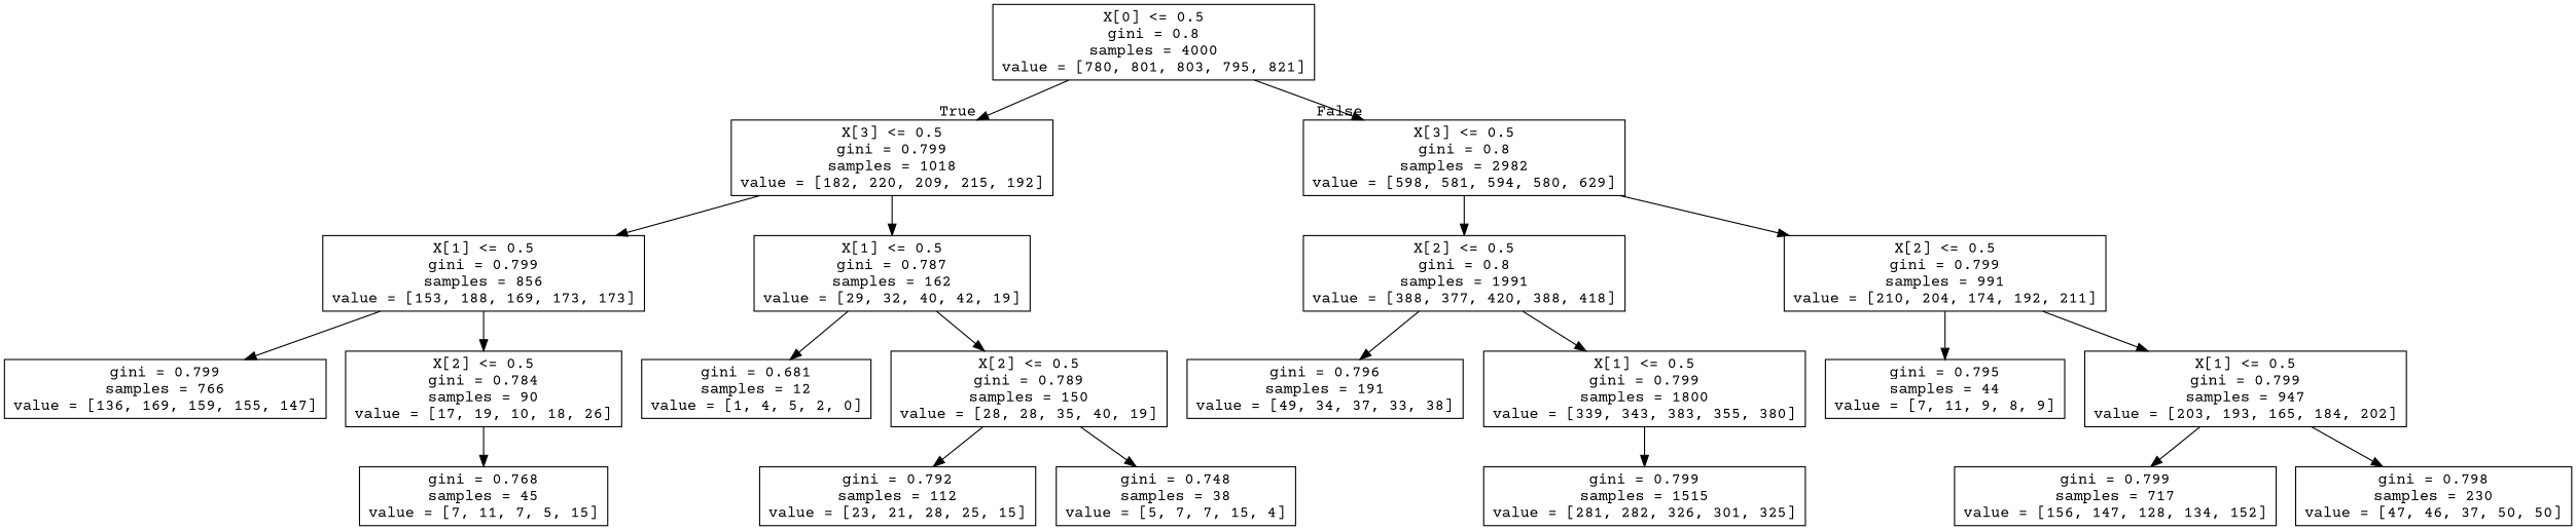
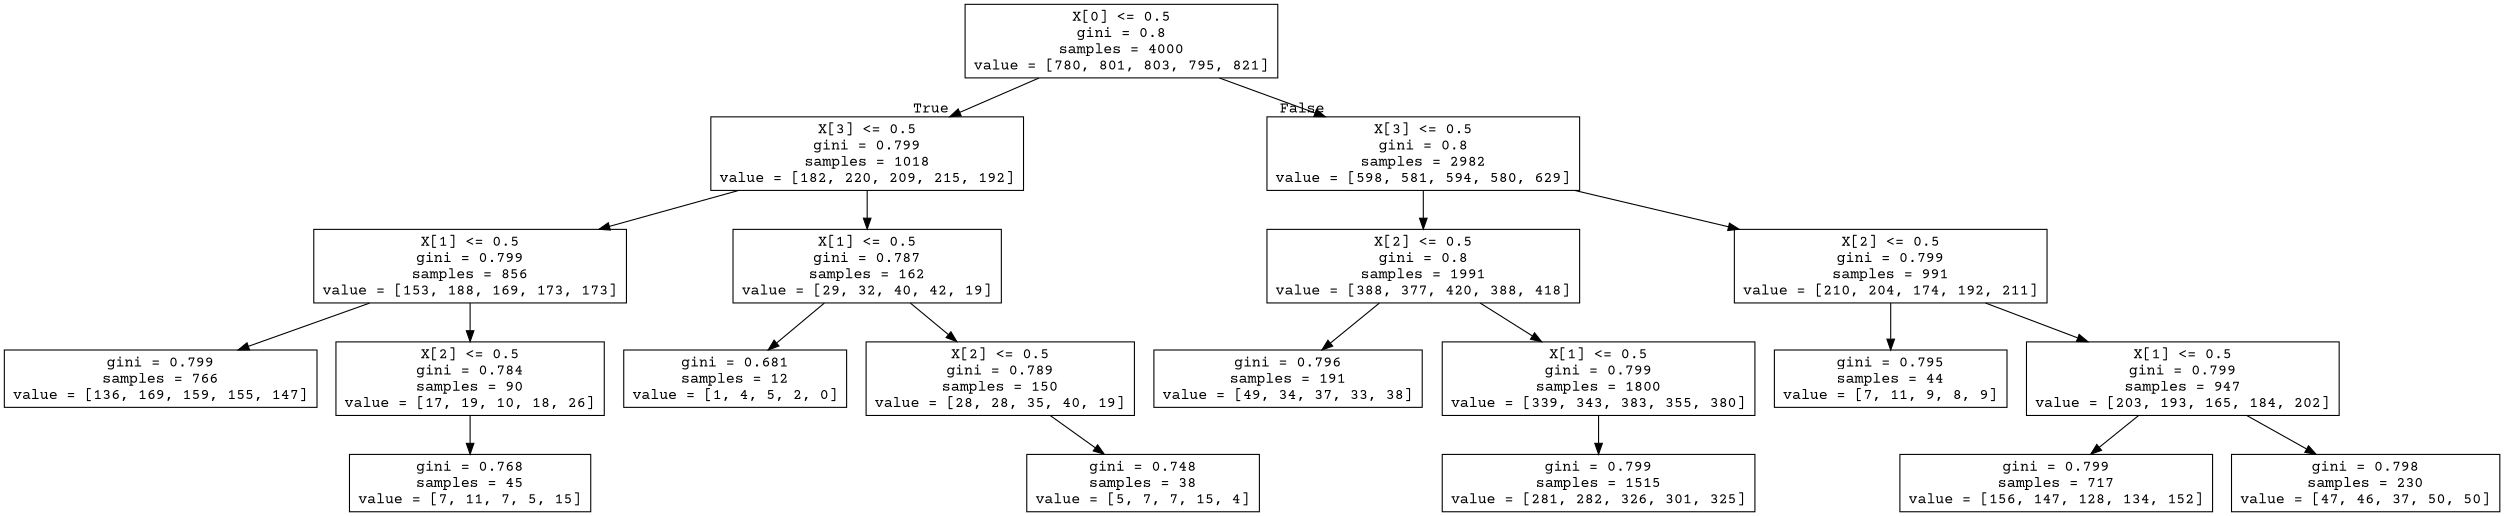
  digraph {
    fontname="Courier Prime"
    node [fontname="Courier Prime" shape=box]
    edge [fontname="Courier Prime"]
    n1 [label="X[0] <= 0.5\ngini = 0.8\nsamples = 4000\nvalue = [780, 801, 803, 795, 821]"]
    n2 [label="X[3] <= 0.5\ngini = 0.799\nsamples = 1018\nvalue = [182, 220, 209, 215, 192]"]
    n3 [label="X[3] <= 0.5\ngini = 0.8\nsamples = 2982\nvalue = [598, 581, 594, 580, 629]"]
    n4 [label="X[1] <= 0.5\ngini = 0.799\nsamples = 856\nvalue = [153, 188, 169, 173, 173]"]
    n5 [label="X[1] <= 0.5\ngini = 0.787\nsamples = 162\nvalue = [29, 32, 40, 42, 19]"]
    n6 [label="X[2] <= 0.5\ngini = 0.8\nsamples = 1991\nvalue = [388, 377, 420, 388, 418]"]
    n7 [label="X[2] <= 0.5\ngini = 0.799\nsamples = 991\nvalue = [210, 204, 174, 192, 211]"]
    n8 [label="gini = 0.799\nsamples = 766\nvalue = [136, 169, 159, 155, 147]"]
    n9 [label="X[2] <= 0.5\ngini = 0.784\nsamples = 90\nvalue = [17, 19, 10, 18, 26]"]
    n10 [label="gini = 0.681\nsamples = 12\nvalue = [1, 4, 5, 2, 0]"]
    n11 [label="X[2] <= 0.5\ngini = 0.789\nsamples = 150\nvalue = [28, 28, 35, 40, 19]"]
    n12 [label="gini = 0.768\nsamples = 45\nvalue = [7, 11, 7, 5, 15]"]
-   n13 [label="gini = 0.792\nsamples = 112\nvalue = [23, 21, 28, 25, 15]"]
    n14 [label="gini = 0.748\nsamples = 38\nvalue = [5, 7, 7, 15, 4]"]
    n15 [label="gini = 0.796\nsamples = 191\nvalue = [49, 34, 37, 33, 38]"]
    n16 [label="X[1] <= 0.5\ngini = 0.799\nsamples = 1800\nvalue = [339, 343, 383, 355, 380]"]
    n17 [label="gini = 0.795\nsamples = 44\nvalue = [7, 11, 9, 8, 9]"]
    n18 [label="X[1] <= 0.5\ngini = 0.799\nsamples = 947\nvalue = [203, 193, 165, 184, 202]"]
    n19 [label="gini = 0.799\nsamples = 1515\nvalue = [281, 282, 326, 301, 325]"]
    n20 [label="gini = 0.799\nsamples = 717\nvalue = [156, 147, 128, 134, 152]"]
    n21 [label="gini = 0.798\nsamples = 230\nvalue = [47, 46, 37, 50, 50]"]
    n1 -> n2 [headlabel=True labelangle=45 labeldistance=2.5]
    n1 -> n3 [headlabel=False labelangle=-45 labeldistance=2.5]
    n2 -> n4
    n2 -> n5
    n3 -> n6
    n3 -> n7
    n4 -> n8
    n4 -> n9
    n5 -> n10
    n5 -> n11
    n6 -> n15
    n6 -> n16
    n7 -> n17
    n7 -> n18
    n9 -> n12
-   n11 -> n13
    n11 -> n14
    n16 -> n19
    n18 -> n20
    n18 -> n21
  }
